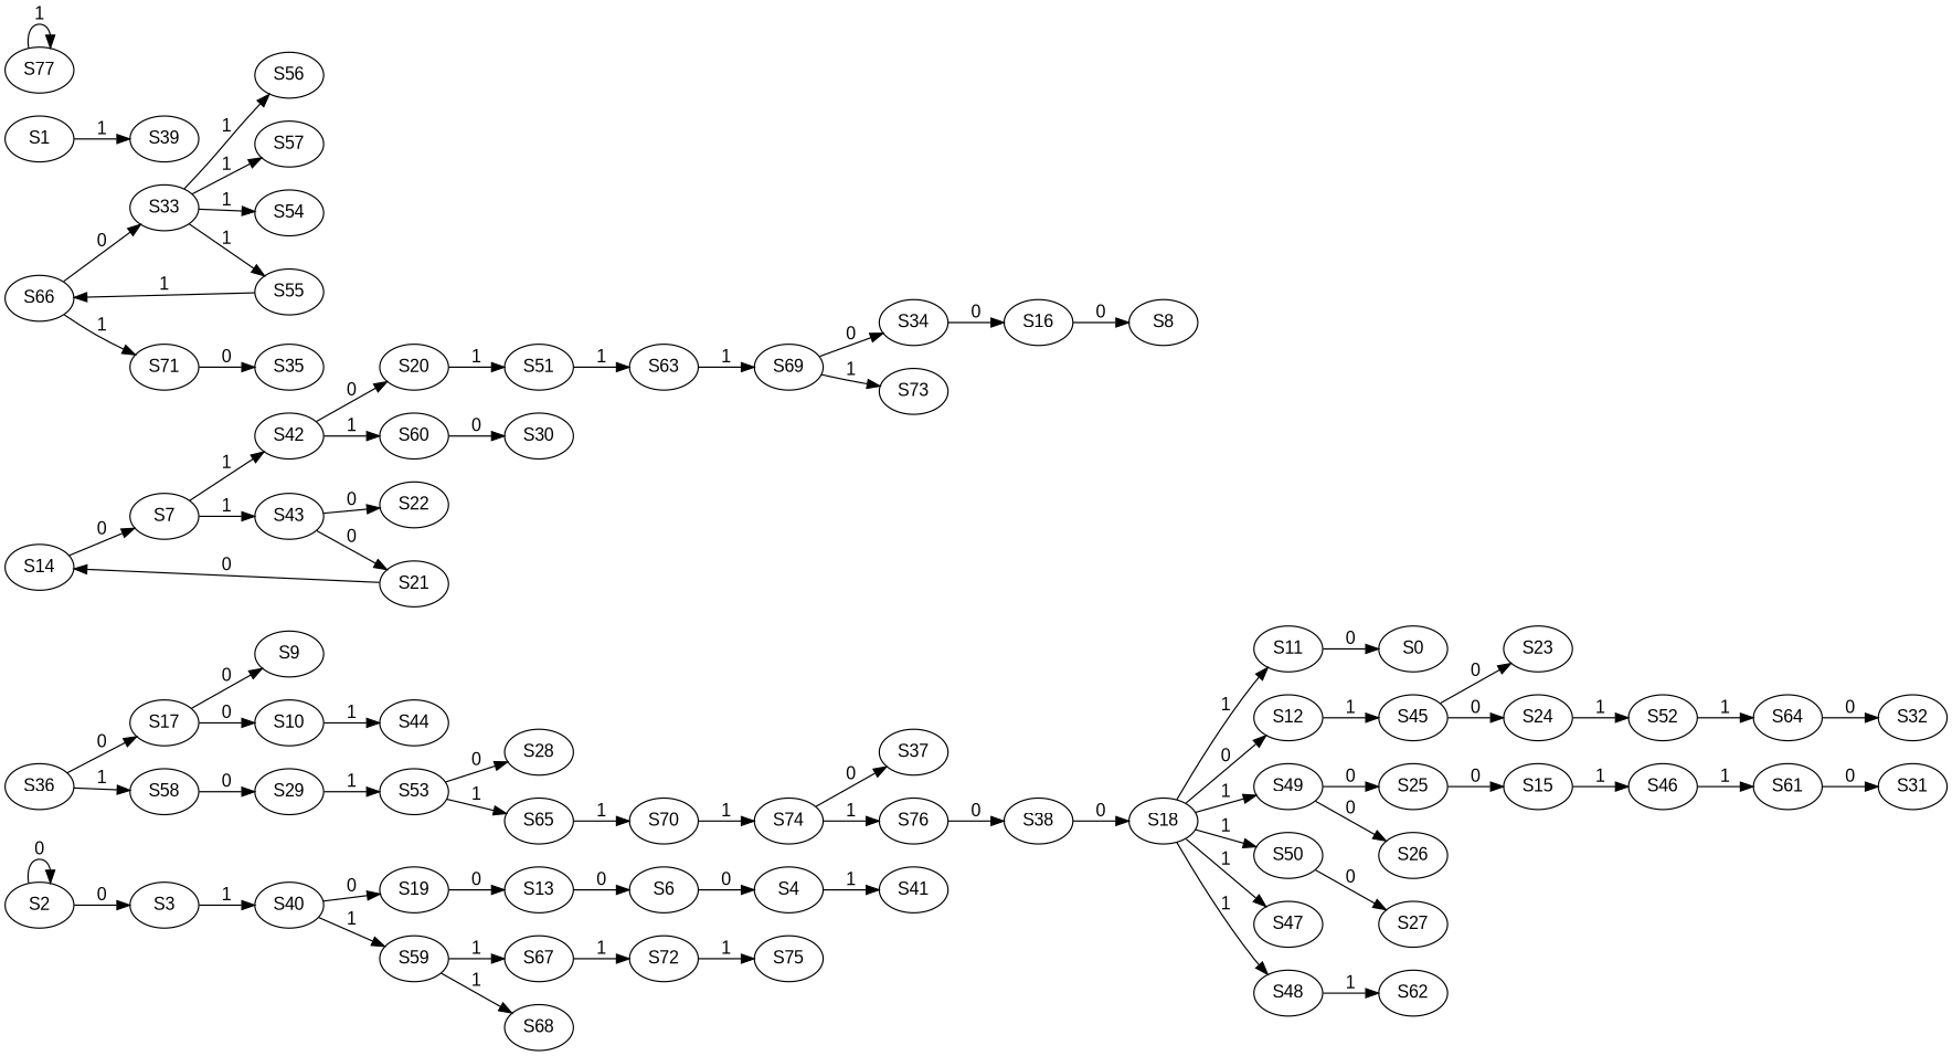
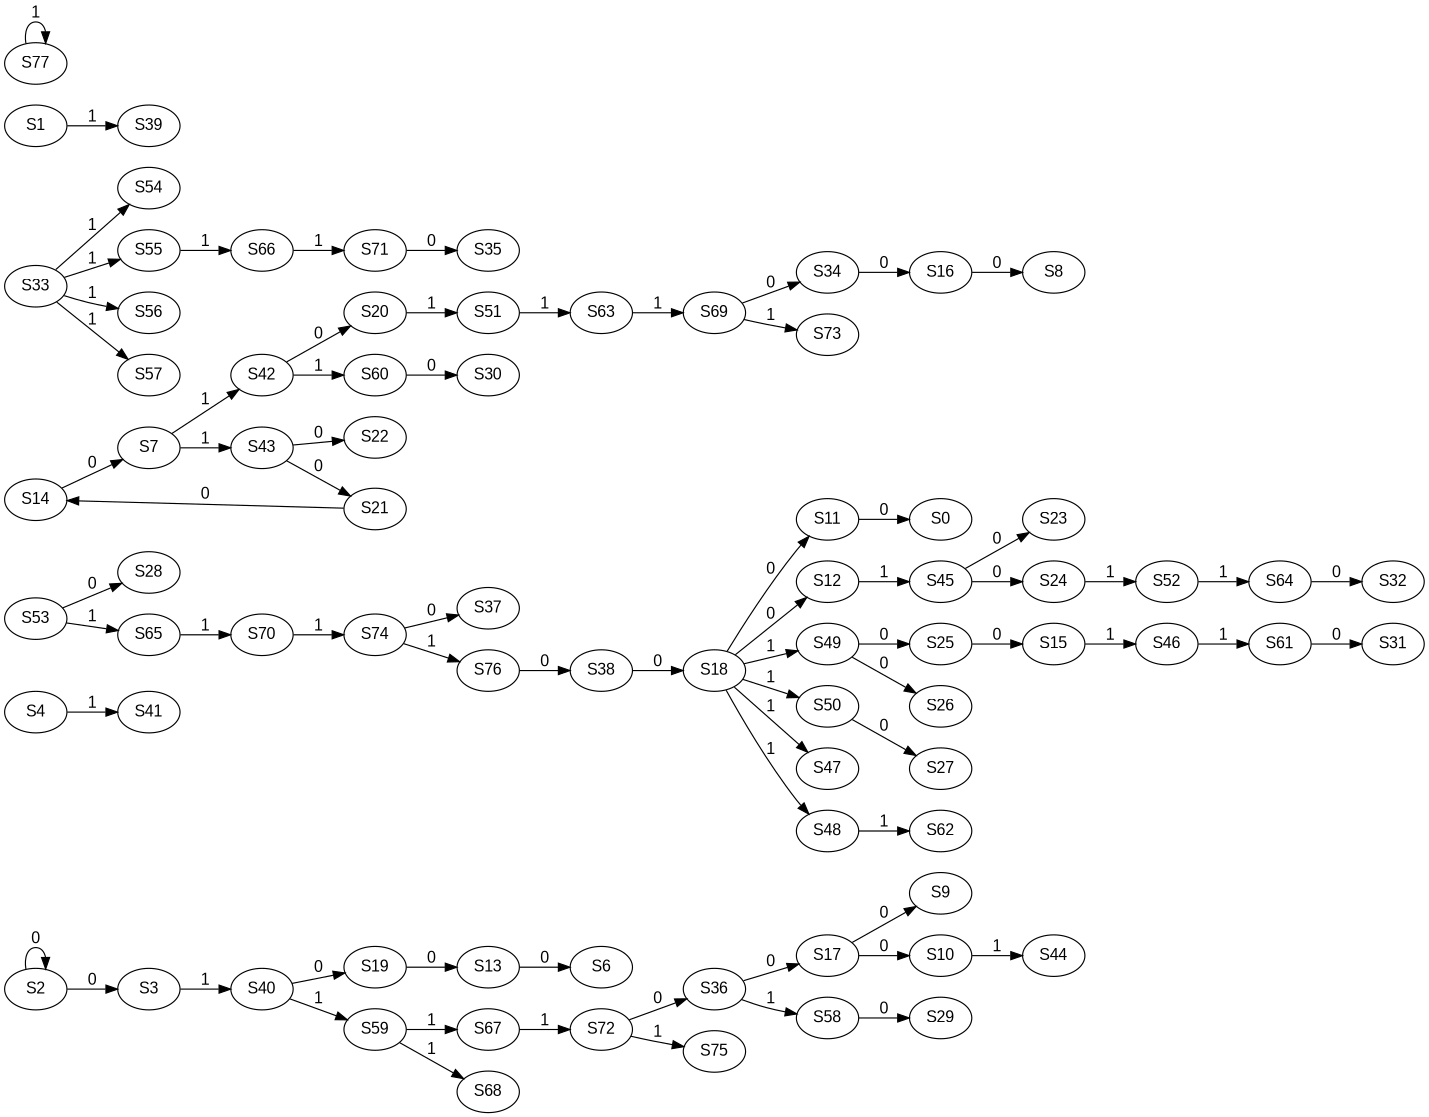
  strict digraph {
    fontname="Liberation Sans"
    rankdir=LR
    node [fontname="Liberation Sans"]
    edge [fontname="Liberation Sans"]
    S2
    S3
    S40
    S19
    S59
    S6
    S4
    S41
    n9 [label=S0]
    S11
    S13
    S14
    S7
    S42
    S43
    S20
    S60
    S21
    S22
    S16
    S8
    S17
    S9
    S10
    S44
    S18
    S12
    S49
    S50
    S47
    S48
    S45
    S25
    S26
    S27
    S62
    S23
    S24
    S15
    S46
    S61
    S34
    S36
    S58
    S29
    S38
    S67
    S68
    S51
    S30
    S63
    S52
    S64
    S53
    S28
    S65
    S70
    S31
    S32
    S66
    S33
    S71
    S54
    S55
    S56
    S57
    S35
    S69
    S73
    S72
    S75
    S74
    S37
    S76
    S1
    S39
    S77
    S2 -> S2 [label=0]
    S2 -> S3 [label=0]
    S3 -> S40 [label=1]
    S40 -> S19 [label=0]
    S40 -> S59 [label=1]
    S19 -> S13 [label=0]
    S59 -> S67 [label=1]
    S59 -> S68 [label=1]
-   S6 -> S4 [label=0]
    S4 -> S41 [label=1]
    S11 -> n9 [label=0]
    S13 -> S6 [label=0]
    S14 -> S7 [label=0]
    S7 -> S42 [label=1]
    S7 -> S43 [label=1]
    S42 -> S20 [label=0]
    S42 -> S60 [label=1]
    S43 -> S21 [label=0]
    S43 -> S22 [label=0]
    S20 -> S51 [label=1]
    S60 -> S30 [label=0]
    S21 -> S14 [label=0]
    S16 -> S8 [label=0]
    S17 -> S9 [label=0]
    S17 -> S10 [label=0]
    S10 -> S44 [label=1]
-   S18 -> S11 [label=1]
+   S18 -> S11 [label=0]
    S18 -> S12 [label=0]
    S18 -> S49 [label=1]
    S18 -> S50 [label=1]
    S18 -> S47 [label=1]
    S18 -> S48 [label=1]
    S12 -> S45 [label=1]
    S49 -> S25 [label=0]
    S49 -> S26 [label=0]
    S50 -> S27 [label=0]
    S48 -> S62 [label=1]
    S45 -> S23 [label=0]
    S45 -> S24 [label=0]
    S25 -> S15 [label=0]
    S24 -> S52 [label=1]
    S15 -> S46 [label=1]
    S46 -> S61 [label=1]
    S61 -> S31 [label=0]
    S34 -> S16 [label=0]
    S36 -> S17 [label=0]
    S36 -> S58 [label=1]
    S58 -> S29 [label=0]
-   S29 -> S53 [label=1]
    S38 -> S18 [label=0]
    S67 -> S72 [label=1]
    S51 -> S63 [label=1]
    S63 -> S69 [label=1]
    S52 -> S64 [label=1]
    S64 -> S32 [label=0]
    S53 -> S28 [label=0]
    S53 -> S65 [label=1]
    S65 -> S70 [label=1]
    S70 -> S74 [label=1]
-   S66 -> S33 [label=0]
    S66 -> S71 [label=1]
    S33 -> S54 [label=1]
    S33 -> S55 [label=1]
    S33 -> S56 [label=1]
    S33 -> S57 [label=1]
    S71 -> S35 [label=0]
    S55 -> S66 [label=1]
    S69 -> S34 [label=0]
    S69 -> S73 [label=1]
+   S72 -> S36 [label=0]
    S72 -> S75 [label=1]
    S74 -> S37 [label=0]
    S74 -> S76 [label=1]
    S76 -> S38 [label=0]
    S1 -> S39 [label=1]
    S77 -> S77 [label=1]
  }
